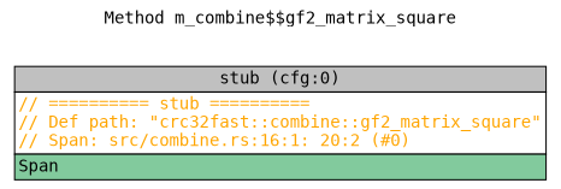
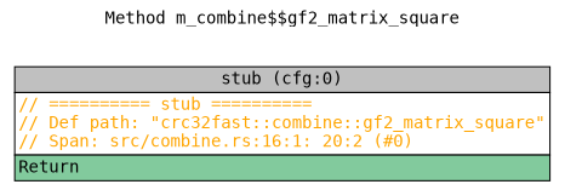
  digraph {
    fontname=monospace
    label="Method m_combine$$gf2_matrix_square"
    labelloc=t
-   n1 [fontname=monospace label=<<table border="0" cellborder="1" cellspacing="0"><tr><td bgcolor="gray" align="center">stub (cfg:0)</td></tr><tr><td align="left" balign="left"><font color="orange">// ========== stub ==========</font><br/><font color="orange">// Def path: "crc32fast::combine::gf2_matrix_square"</font><br/><font color="orange">// Span: src/combine.rs:16:1: 20:2 (#0)</font></td></tr><tr><td align="left" bgcolor="#82CA9D">Span<br/></td></tr></table>> shape=none]
+   n1 [fontname=monospace label=<<table border="0" cellborder="1" cellspacing="0"><tr><td bgcolor="gray" align="center">stub (cfg:0)</td></tr><tr><td align="left" balign="left"><font color="orange">// ========== stub ==========</font><br/><font color="orange">// Def path: "crc32fast::combine::gf2_matrix_square"</font><br/><font color="orange">// Span: src/combine.rs:16:1: 20:2 (#0)</font></td></tr><tr><td align="left" bgcolor="#82CA9D">Return<br/></td></tr></table>> shape=none]
  }
